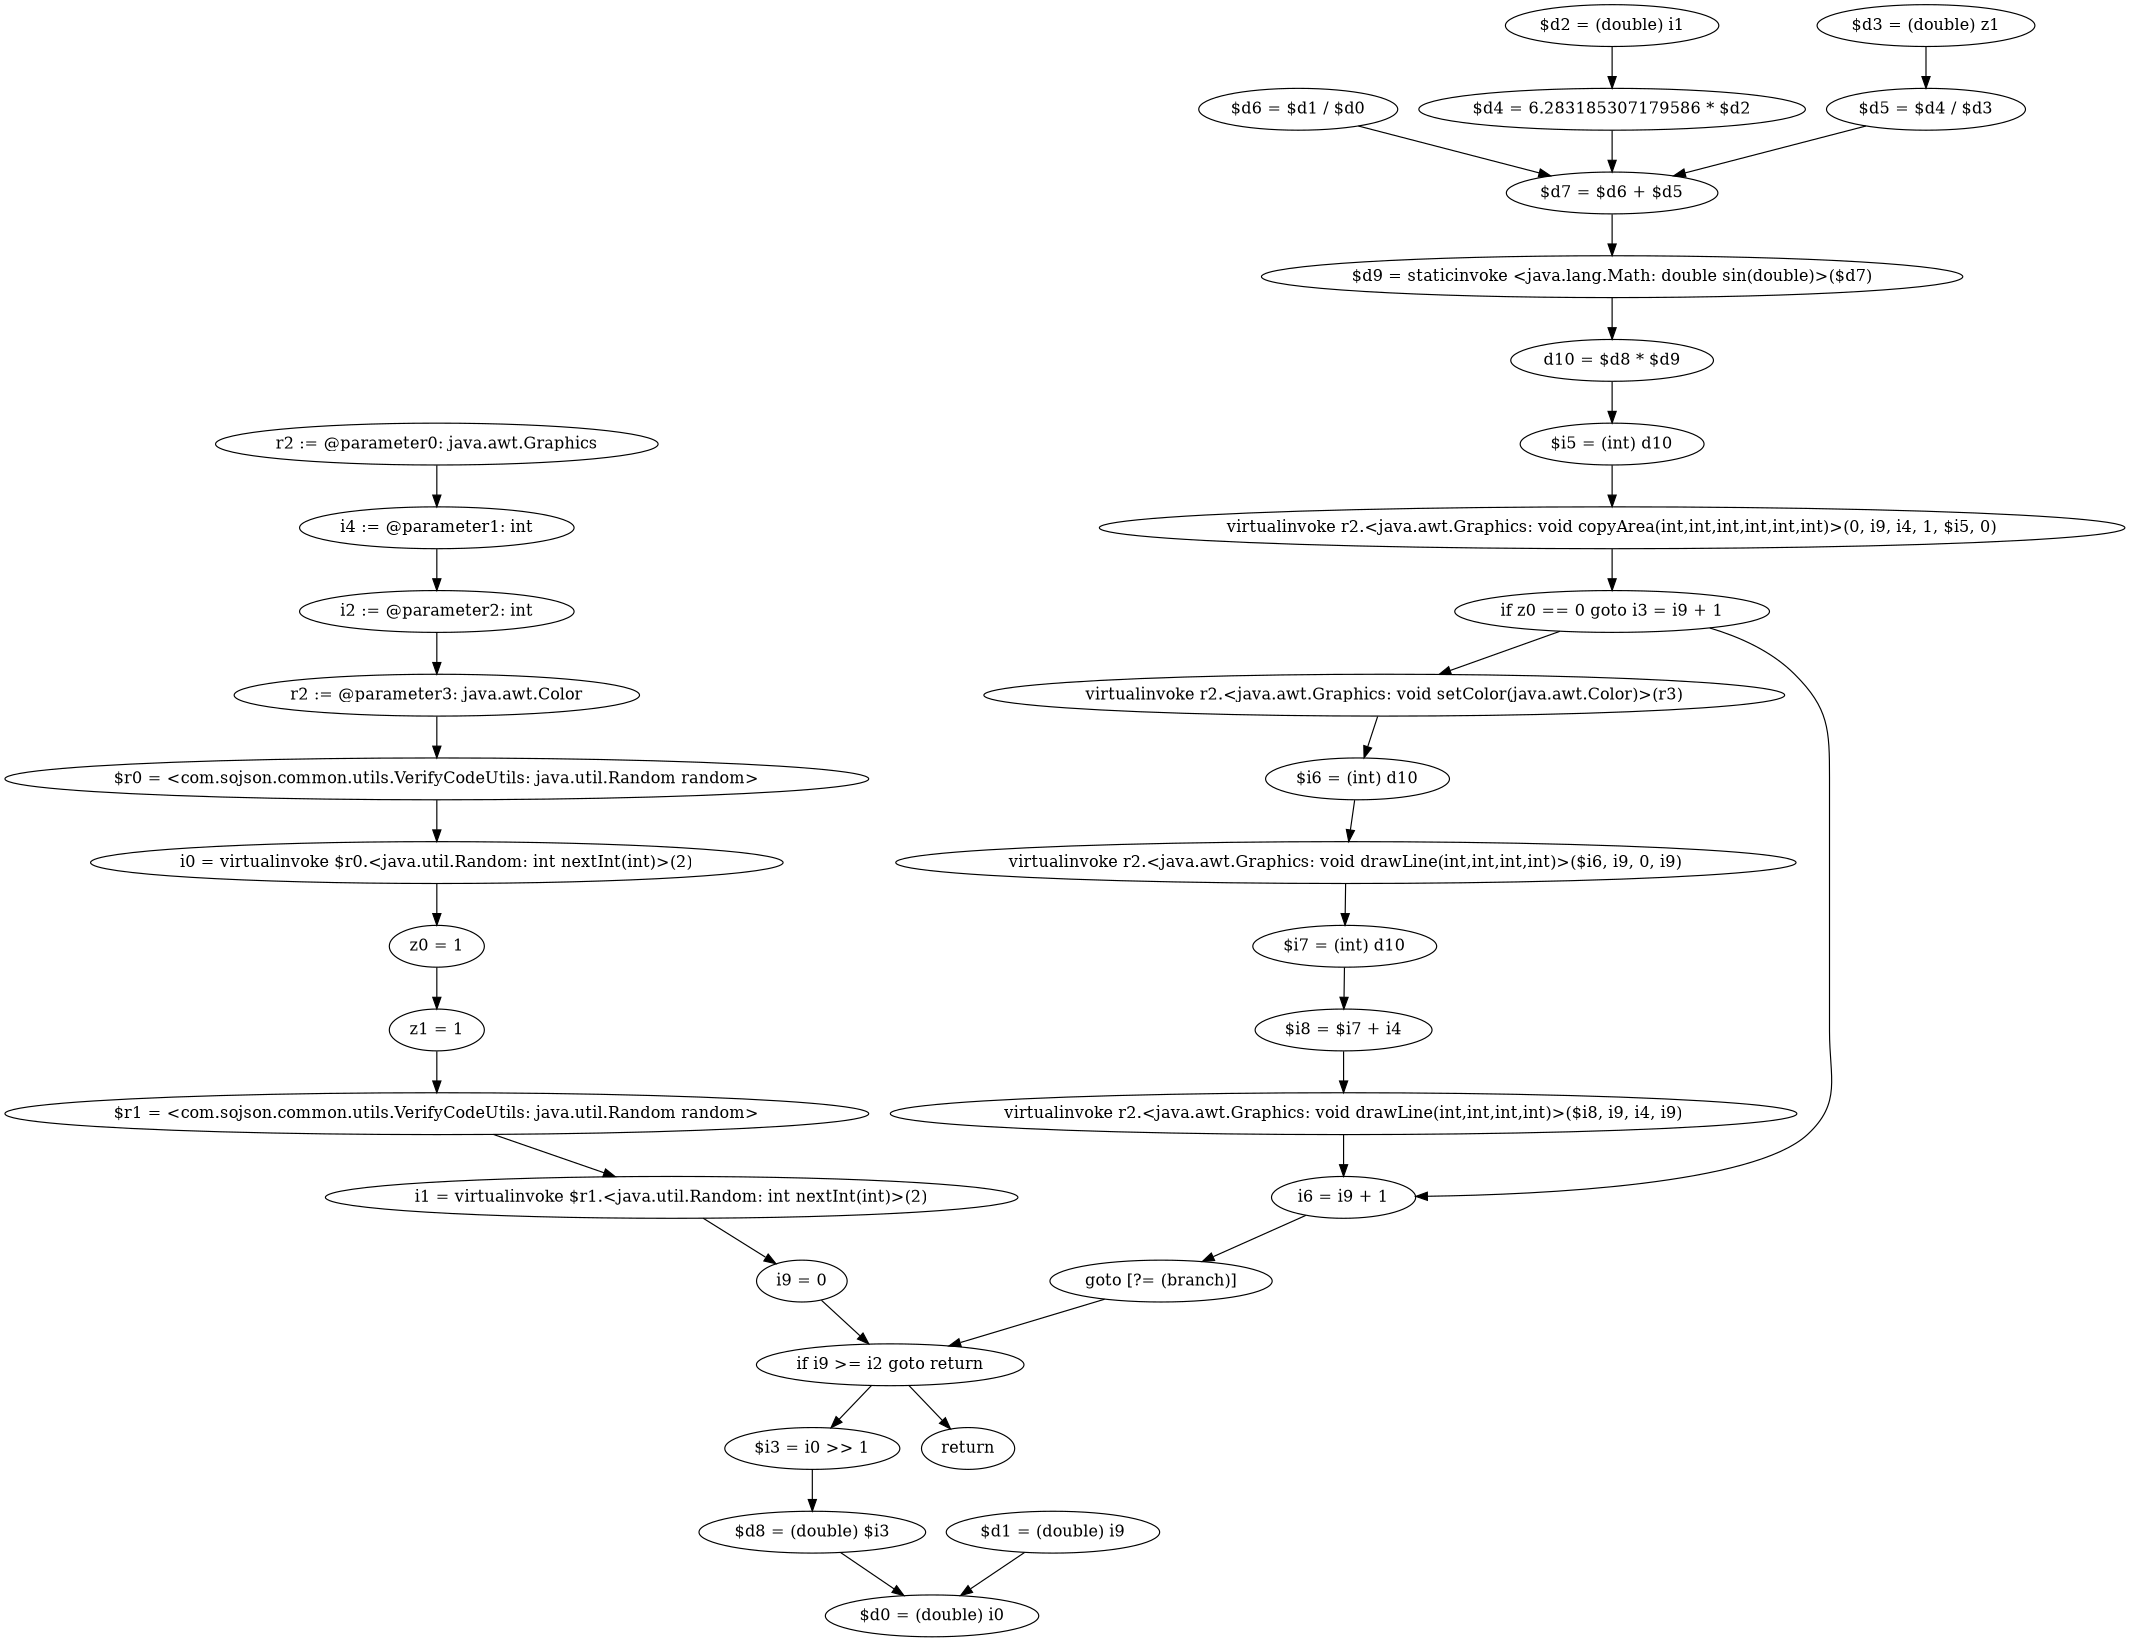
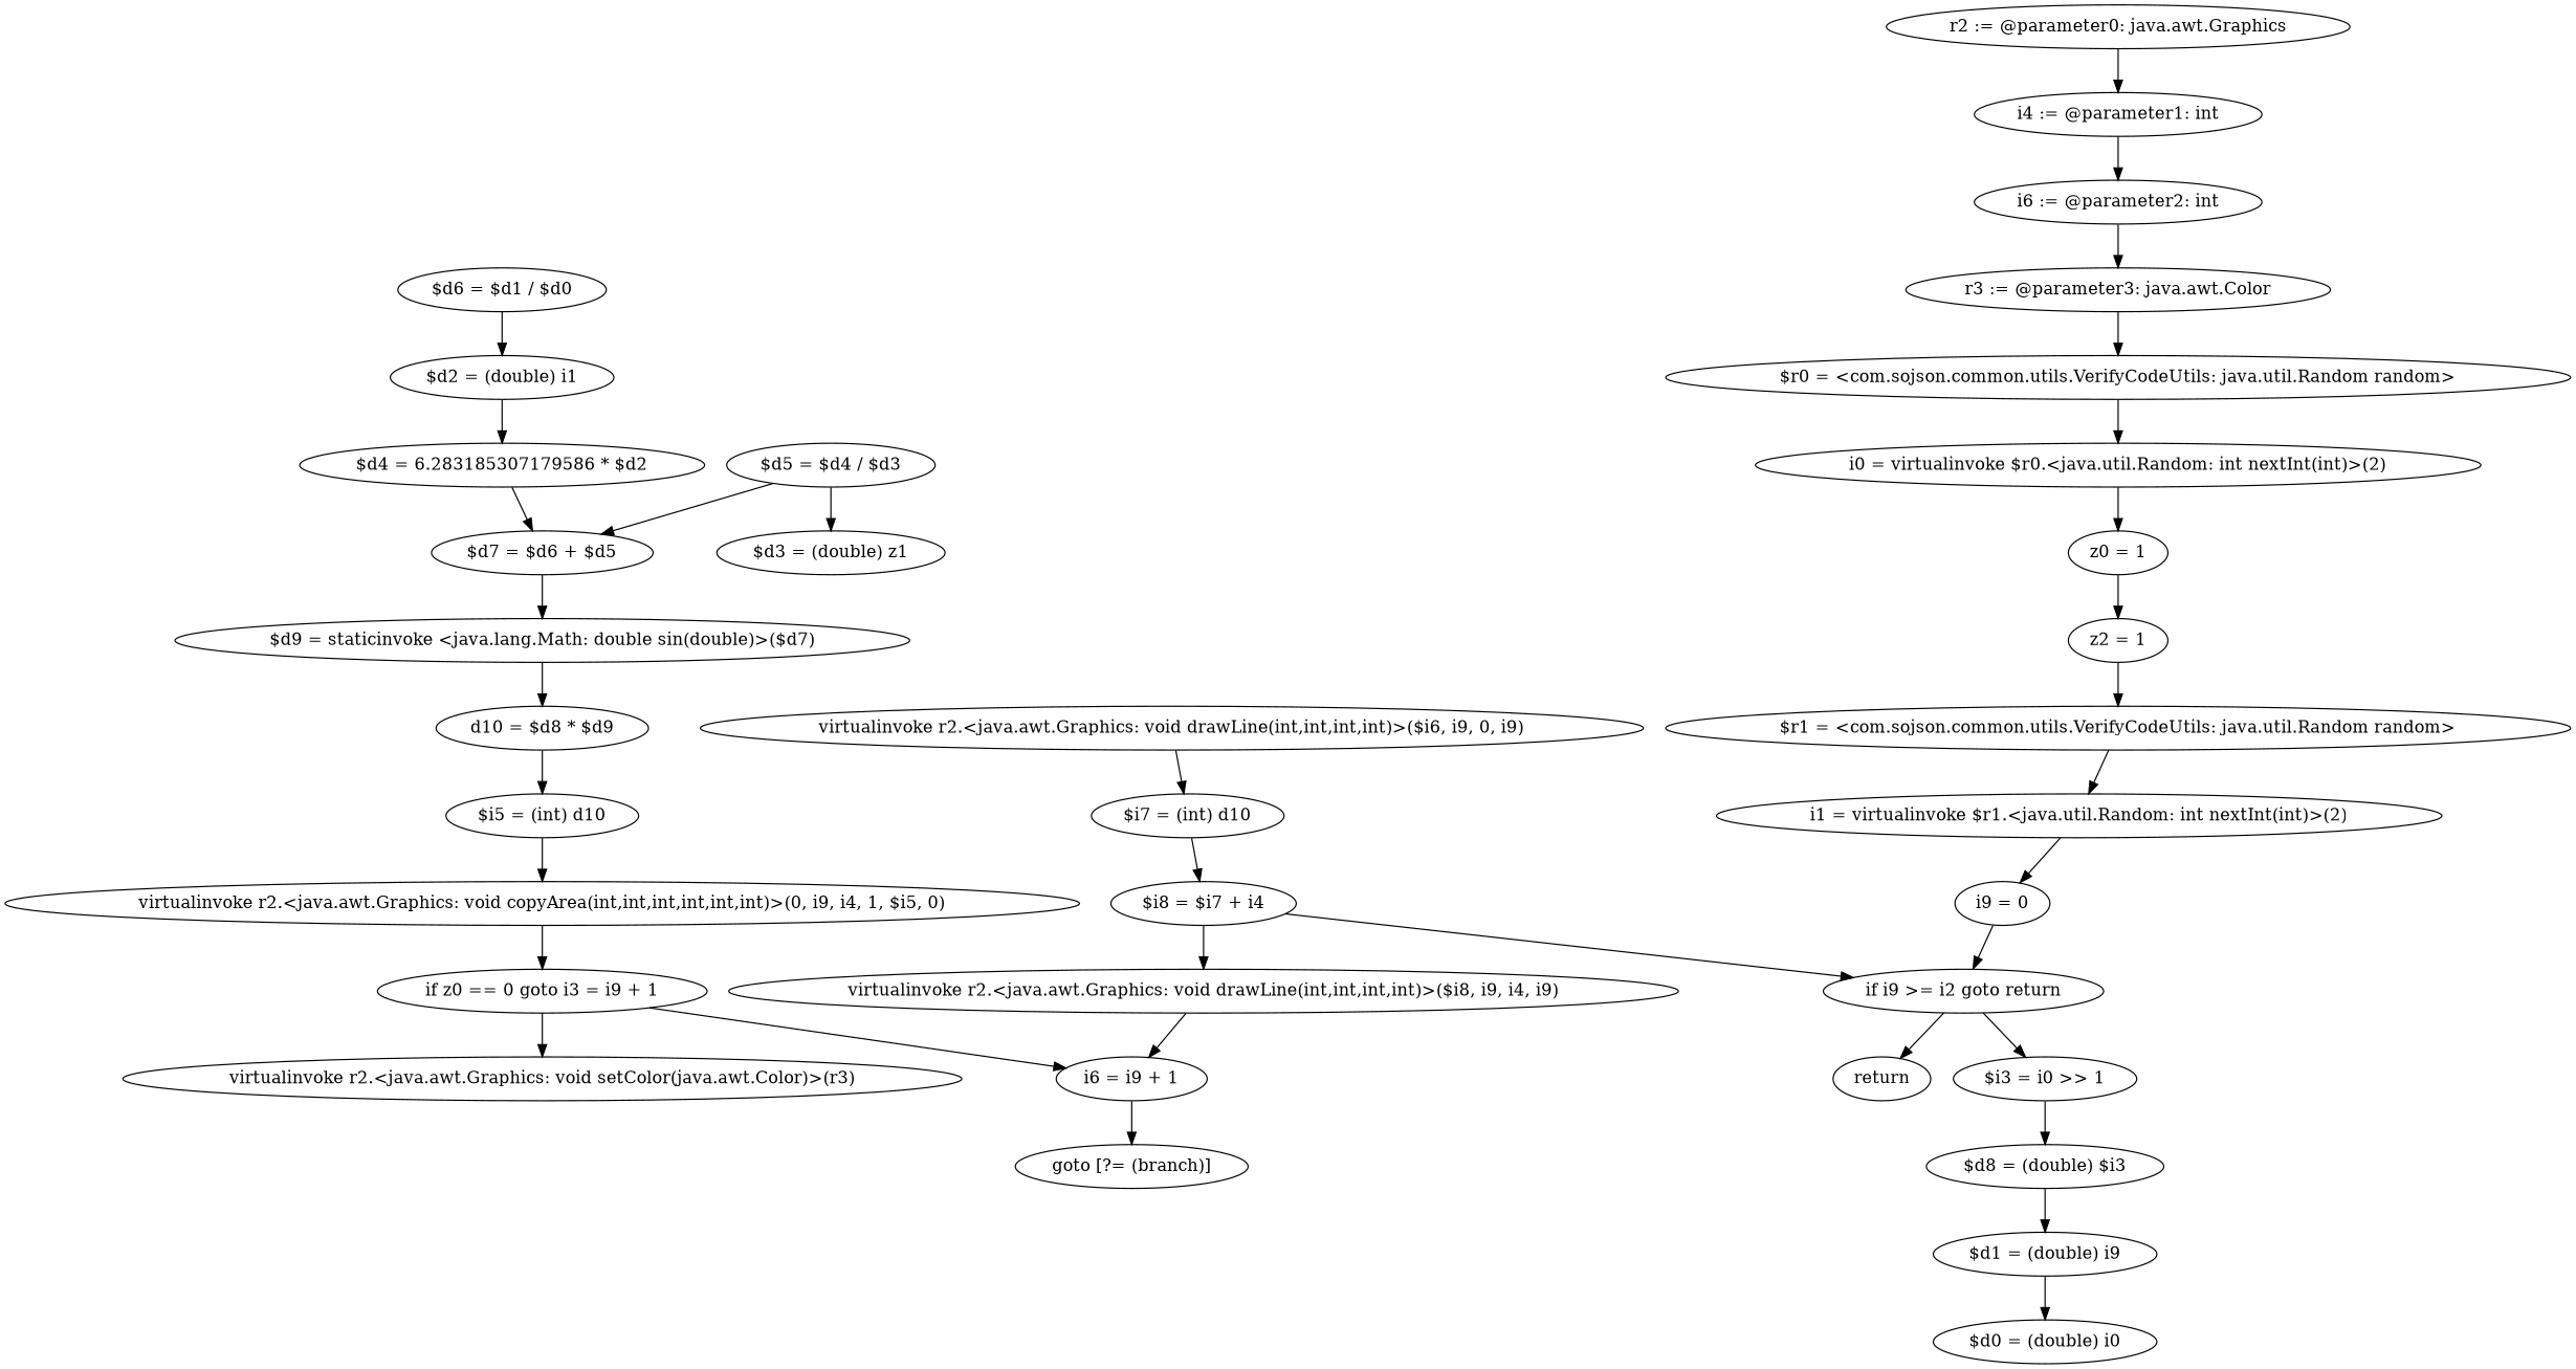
  digraph {
    "r2 := @parameter0: java.awt.Graphics"
    "i4 := @parameter1: int"
-   "i2 := @parameter2: int"
-   "r3 := @parameter3: java.awt.Color" [label="r2 := @parameter3: java.awt.Color"]
+   "i2 := @parameter2: int" [label="i6 := @parameter2: int"]
+   "r3 := @parameter3: java.awt.Color"
    "$r0 = <com.sojson.common.utils.VerifyCodeUtils: java.util.Random random>"
    "i0 = virtualinvoke $r0.<java.util.Random: int nextInt(int)>(2)"
    "z0 = 1"
-   "z1 = 1"
+   "z1 = 1" [label="z2 = 1"]
    "$r1 = <com.sojson.common.utils.VerifyCodeUtils: java.util.Random random>"
    "i1 = virtualinvoke $r1.<java.util.Random: int nextInt(int)>(2)"
    "i9 = 0"
    "if i9 >= i2 goto return"
    "$i3 = i0 >> 1"
    return
    "$d8 = (double) $i3"
    "$d1 = (double) i9"
    "$d0 = (double) i0"
    "$d6 = $d1 / $d0"
    "$d2 = (double) i1"
    "$d4 = 6.283185307179586 * $d2"
    "$d7 = $d6 + $d5"
    "$d3 = (double) z1"
    "$d5 = $d4 / $d3"
    "$d9 = staticinvoke <java.lang.Math: double sin(double)>($d7)"
    "d10 = $d8 * $d9"
    "$i5 = (int) d10"
    "virtualinvoke r2.<java.awt.Graphics: void copyArea(int,int,int,int,int,int)>(0, i9, i4, 1, $i5, 0)"
    n28 [label="if z0 == 0 goto i3 = i9 + 1"]
    "virtualinvoke r2.<java.awt.Graphics: void setColor(java.awt.Color)>(r3)"
    n30 [label="i6 = i9 + 1"]
-   "$i6 = (int) d10"
    "goto [?= (branch)]"
    "virtualinvoke r2.<java.awt.Graphics: void drawLine(int,int,int,int)>($i6, i9, 0, i9)"
    "$i7 = (int) d10"
    "$i8 = $i7 + i4"
    "virtualinvoke r2.<java.awt.Graphics: void drawLine(int,int,int,int)>($i8, i9, i4, i9)"
    "r2 := @parameter0: java.awt.Graphics" -> "i4 := @parameter1: int"
    "i4 := @parameter1: int" -> "i2 := @parameter2: int"
    "i2 := @parameter2: int" -> "r3 := @parameter3: java.awt.Color"
    "r3 := @parameter3: java.awt.Color" -> "$r0 = <com.sojson.common.utils.VerifyCodeUtils: java.util.Random random>"
    "$r0 = <com.sojson.common.utils.VerifyCodeUtils: java.util.Random random>" -> "i0 = virtualinvoke $r0.<java.util.Random: int nextInt(int)>(2)"
    "i0 = virtualinvoke $r0.<java.util.Random: int nextInt(int)>(2)" -> "z0 = 1"
    "z0 = 1" -> "z1 = 1"
    "z1 = 1" -> "$r1 = <com.sojson.common.utils.VerifyCodeUtils: java.util.Random random>"
    "$r1 = <com.sojson.common.utils.VerifyCodeUtils: java.util.Random random>" -> "i1 = virtualinvoke $r1.<java.util.Random: int nextInt(int)>(2)"
    "i1 = virtualinvoke $r1.<java.util.Random: int nextInt(int)>(2)" -> "i9 = 0"
    "i9 = 0" -> "if i9 >= i2 goto return"
    "if i9 >= i2 goto return" -> "$i3 = i0 >> 1"
    "if i9 >= i2 goto return" -> return
    "$i3 = i0 >> 1" -> "$d8 = (double) $i3"
-   "$d8 = (double) $i3" -> "$d0 = (double) i0"
+   "$d8 = (double) $i3" -> "$d1 = (double) i9"
    "$d1 = (double) i9" -> "$d0 = (double) i0"
-   "$d6 = $d1 / $d0" -> "$d7 = $d6 + $d5"
+   "$d6 = $d1 / $d0" -> "$d2 = (double) i1"
    "$d2 = (double) i1" -> "$d4 = 6.283185307179586 * $d2"
    "$d4 = 6.283185307179586 * $d2" -> "$d7 = $d6 + $d5"
    "$d7 = $d6 + $d5" -> "$d9 = staticinvoke <java.lang.Math: double sin(double)>($d7)"
-   "$d3 = (double) z1" -> "$d5 = $d4 / $d3"
+   "$d5 = $d4 / $d3" -> "$d3 = (double) z1"
    "$d5 = $d4 / $d3" -> "$d7 = $d6 + $d5"
    "$d9 = staticinvoke <java.lang.Math: double sin(double)>($d7)" -> "d10 = $d8 * $d9"
    "d10 = $d8 * $d9" -> "$i5 = (int) d10"
    "$i5 = (int) d10" -> "virtualinvoke r2.<java.awt.Graphics: void copyArea(int,int,int,int,int,int)>(0, i9, i4, 1, $i5, 0)"
    "virtualinvoke r2.<java.awt.Graphics: void copyArea(int,int,int,int,int,int)>(0, i9, i4, 1, $i5, 0)" -> n28
    n28 -> "virtualinvoke r2.<java.awt.Graphics: void setColor(java.awt.Color)>(r3)"
    n28 -> n30
-   "virtualinvoke r2.<java.awt.Graphics: void setColor(java.awt.Color)>(r3)" -> "$i6 = (int) d10"
    n30 -> "goto [?= (branch)]"
-   "$i6 = (int) d10" -> "virtualinvoke r2.<java.awt.Graphics: void drawLine(int,int,int,int)>($i6, i9, 0, i9)"
-   "goto [?= (branch)]" -> "if i9 >= i2 goto return"
+   "$i8 = $i7 + i4" -> "if i9 >= i2 goto return"
    "virtualinvoke r2.<java.awt.Graphics: void drawLine(int,int,int,int)>($i6, i9, 0, i9)" -> "$i7 = (int) d10"
    "$i7 = (int) d10" -> "$i8 = $i7 + i4"
    "$i8 = $i7 + i4" -> "virtualinvoke r2.<java.awt.Graphics: void drawLine(int,int,int,int)>($i8, i9, i4, i9)"
    "virtualinvoke r2.<java.awt.Graphics: void drawLine(int,int,int,int)>($i8, i9, i4, i9)" -> n30
  }
